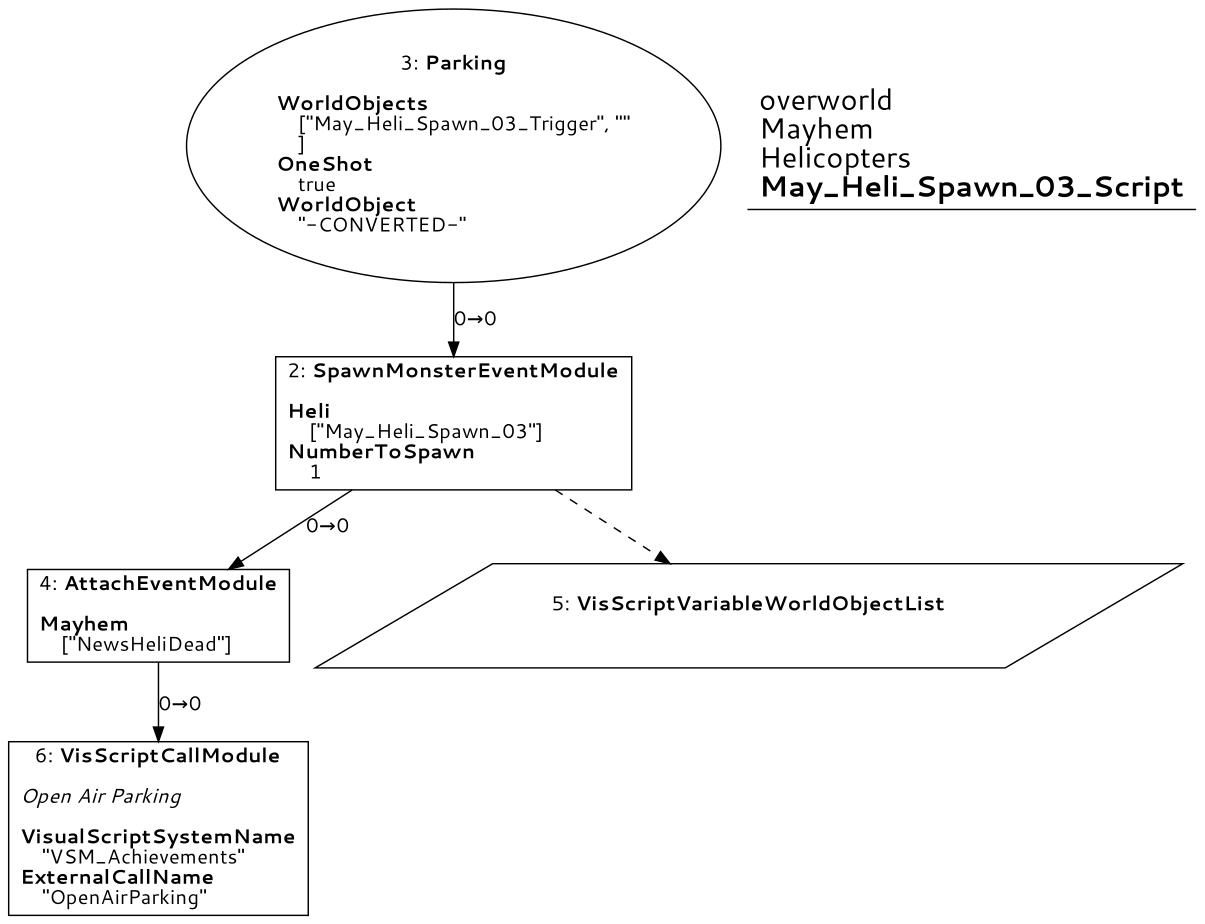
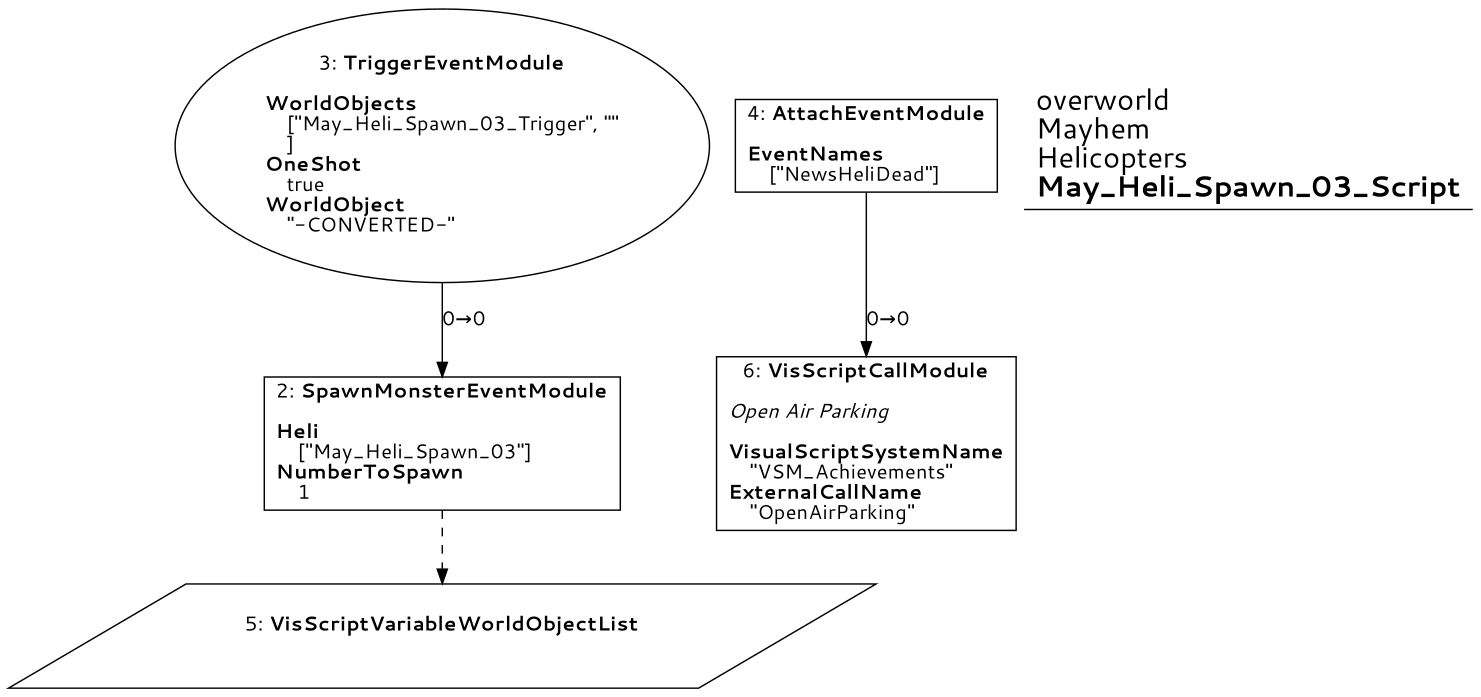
  digraph {
    fontname="Segoe UI"
    splines=spline
    node [fontname="Segoe UI" shape=box]
    edge [fontname="Segoe UI"]
    n1 [label=<2: <b>SpawnMonsterEventModule</b><br/><br/><b>Heli</b><br align="left"/>    [&quot;May_Heli_Spawn_03&quot;]<br align="left"/><b>NumberToSpawn</b><br align="left"/>    1<br align="left"/>>]
-   n2 [label=<4: <b>AttachEventModule</b><br/><br/><b>Mayhem</b><br align="left"/>    [&quot;NewsHeliDead&quot;]<br align="left"/>>]
+   n2 [label=<4: <b>AttachEventModule</b><br/><br/><b>EventNames</b><br align="left"/>    [&quot;NewsHeliDead&quot;]<br align="left"/>>]
    n3 [label=<5: <b>VisScriptVariableWorldObjectList</b><br/><br/>> shape=parallelogram]
    n4 [label=<6: <b>VisScriptCallModule</b><br/><br/><i>Open Air Parking<br align="left"/></i><br align="left"/><b>VisualScriptSystemName</b><br align="left"/>    &quot;VSM_Achievements&quot;<br align="left"/><b>ExternalCallName</b><br align="left"/>    &quot;OpenAirParking&quot;<br align="left"/>>]
-   n5 [label=<3: <b>Parking</b><br/><br/><b>WorldObjects</b><br align="left"/>    [&quot;May_Heli_Spawn_03_Trigger&quot;, &quot;&quot;<br align="left"/>    ]<br align="left"/><b>OneShot</b><br align="left"/>    true<br align="left"/><b>WorldObject</b><br align="left"/>    &quot;-CONVERTED-&quot;<br align="left"/>> shape=oval]
+   n5 [label=<3: <b>TriggerEventModule</b><br/><br/><b>WorldObjects</b><br align="left"/>    [&quot;May_Heli_Spawn_03_Trigger&quot;, &quot;&quot;<br align="left"/>    ]<br align="left"/><b>OneShot</b><br align="left"/>    true<br align="left"/><b>WorldObject</b><br align="left"/>    &quot;-CONVERTED-&quot;<br align="left"/>> shape=oval]
    n6 [label=<<font point-size="20">overworld<br align="left"/>Mayhem<br align="left"/>Helicopters<br align="left"/><b>May_Heli_Spawn_03_Script</b><br align="left"/></font>> shape=underline]
-   n1 -> n2 [label="0→0"]
    n1 -> n3 [style=dashed]
    n2 -> n4 [label="0→0"]
    n5 -> n1 [label="0→0"]
  }
